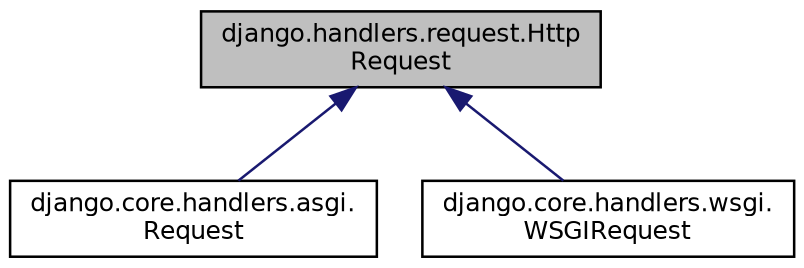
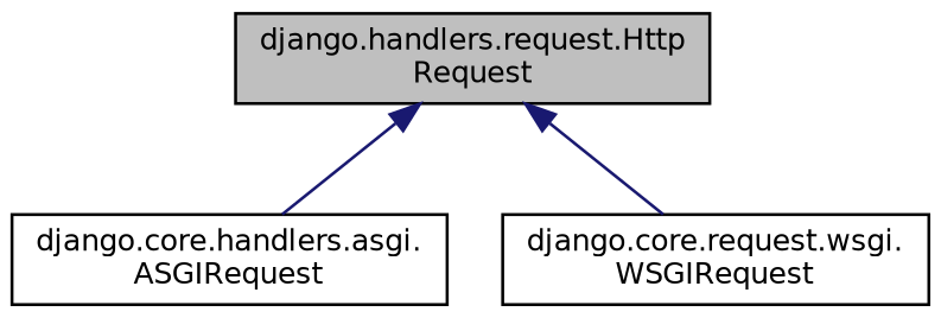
  digraph {
    node [color=black fillcolor=white fontname=Helvetica fontsize=10 shape=record style=filled]
    edge [color=midnightblue dir=back fontname=Helvetica fontsize=10 labelfontname=Helvetica labelfontsize=10 style=solid]
    n1 [fillcolor=grey75 fontcolor=black height=0.2 label="django.handlers.request.Http\lRequest" width=0.4]
-   n2 [height=0.2 label="django.core.handlers.asgi.\lRequest" width=0.4]
-   n3 [height=0.2 label="django.core.handlers.wsgi.\lWSGIRequest" width=0.4]
+   n2 [height=0.2 label="django.core.handlers.asgi.\lASGIRequest" width=0.4]
+   n3 [height=0.2 label="django.core.request.wsgi.\lWSGIRequest" width=0.4]
    n1 -> n2
    n1 -> n3
  }
